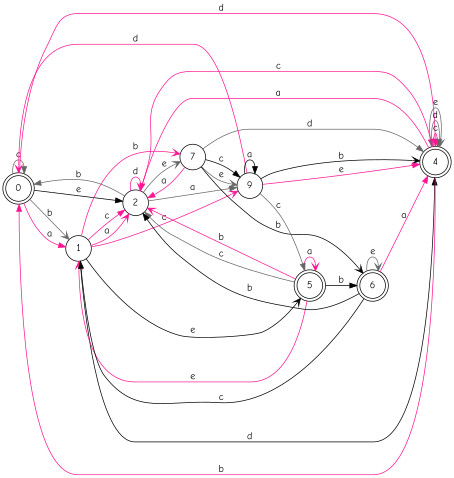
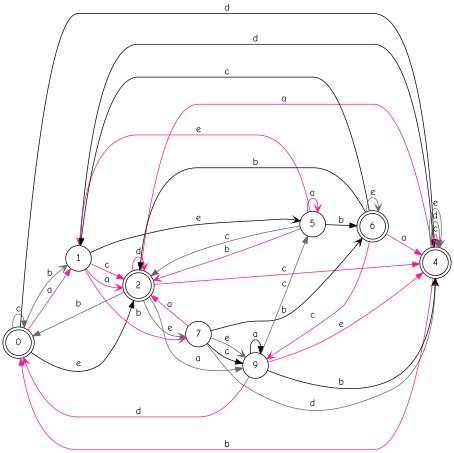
  digraph {
    fontname="Comic Neue"
    rankdir=LR
    node [color=black fillcolor=white fontname="Comic Neue" shape=circle style=filled]
    edge [arrowhead=normal color=deeppink fontname="Comic Neue"]
    n1 [label=0 shape=doublecircle style="rounded,filled"]
    n2 [label=1]
-   n3 [label=2]
+   n3 [label=2 shape=doublecircle]
    n4 [label=4 shape=doublecircle style="rounded,filled"]
-   n5 [label=5 shape=doublecircle]
+   n5 [label=5]
    n6 [label=7]
    n7 [label=9]
    n8 [label=6 shape=doublecircle style="rounded,filled"]
    n1 -> n1 [color=gray40 label=c]
    n1 -> n2 [label=a]
    n1 -> n2 [arrowhead=vee color=gray40 label=b]
    n1 -> n3 [color=black label=e]
-   n1 -> n4 [label=d]
+   n1 -> n4 [color=black label=d]
    n2 -> n3 [arrowhead=vee label=a]
    n2 -> n3 [label=c]
    n2 -> n4 [color=black label=d]
    n2 -> n5 [arrowhead=vee color=black label=e]
    n2 -> n6 [arrowhead=vee label=b]
    n3 -> n1 [color=gray40 label=b]
    n3 -> n3 [arrowhead=vee label=d]
    n3 -> n4 [label=c]
    n3 -> n6 [arrowhead=vee color=gray40 label=e]
    n3 -> n7 [color=gray40 label=a]
    n4 -> n1 [label=b]
    n4 -> n3 [label=a]
    n4 -> n4 [arrowhead=vee label=c]
    n4 -> n4 [color=gray40 label=d]
    n4 -> n4 [arrowhead=vee color=gray40 label=e]
    n5 -> n2 [arrowhead=vee label=e]
    n5 -> n3 [arrowhead=vee label=b]
    n5 -> n3 [color=gray40 label=c]
    n5 -> n5 [arrowhead=vee label=a]
    n5 -> n8 [color=black label=b]
    n6 -> n3 [label=a]
    n6 -> n4 [color=gray40 label=d]
    n6 -> n7 [color=black label=c]
    n6 -> n7 [arrowhead=vee color=gray40 label=e]
    n6 -> n8 [arrowhead=vee color=black label=b]
    n7 -> n1 [arrowhead=vee label=d]
    n7 -> n4 [arrowhead=vee color=black label=b]
    n7 -> n4 [label=e]
    n7 -> n5 [color=gray40 label=c]
    n7 -> n7 [color=black label=a]
    n8 -> n2 [color=black label=c]
    n8 -> n3 [color=black label=b]
    n8 -> n4 [label=a]
-   n2 -> n7 [arrowhead=vee label=c]
+   n8 -> n7 [arrowhead=vee label=c]
    n8 -> n8 [arrowhead=vee color=gray40 label=e]
  }
